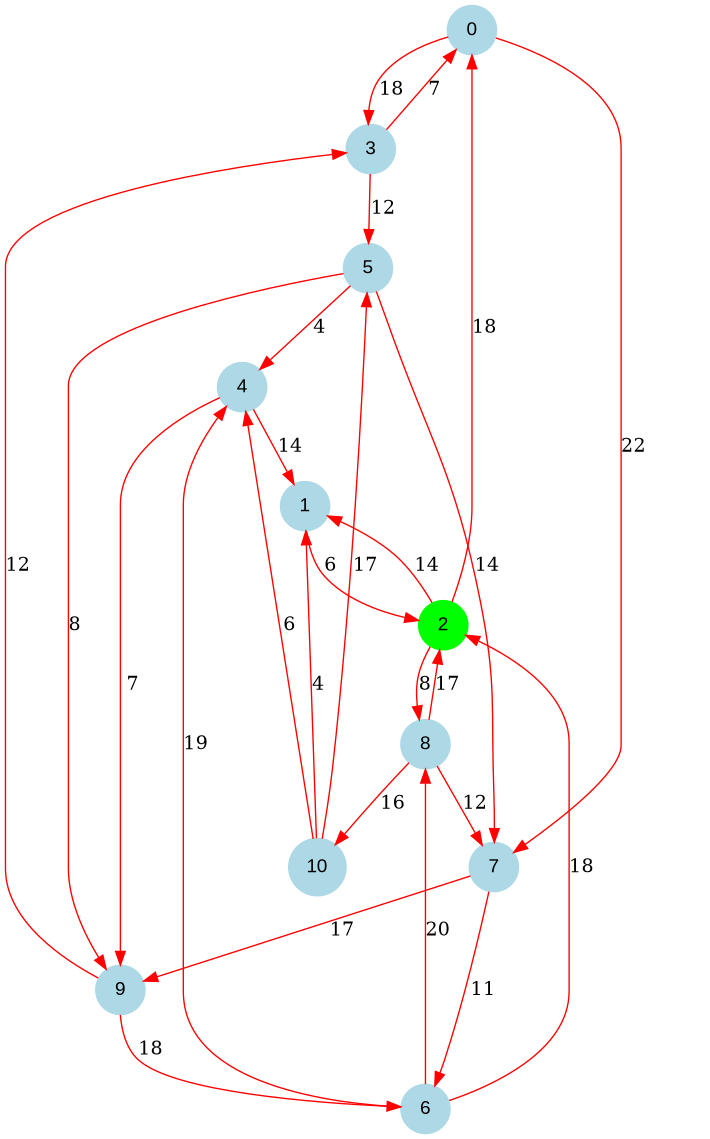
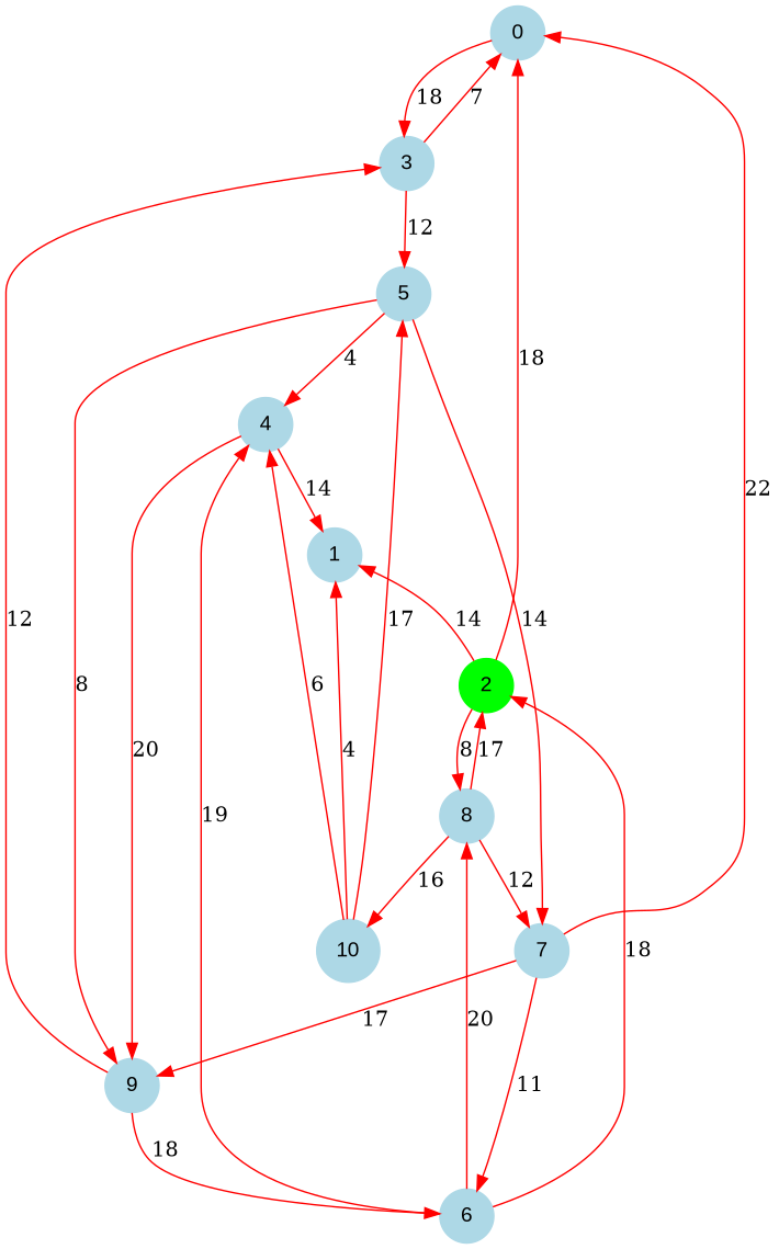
  digraph {
    rankdir=TB
    node [color=lightblue fontname=Arial shape=circle style=filled]
    edge [color=red]
    0
    3
    5
    2 [color=green]
    1
    8
    6
    4
    7
    10
    9
    0 -> 3 [label=18]
    3 -> 0 [label=7]
    3 -> 5 [label=12]
    5 -> 4 [label=4]
    5 -> 7 [label=14]
    5 -> 9 [label=8]
    2 -> 0 [label=18]
    2 -> 1 [label=14]
    2 -> 8 [label=8]
-   1 -> 2 [label=6]
    8 -> 2 [label=17]
    8 -> 7 [label=12]
    8 -> 10 [label=16]
    6 -> 2 [label=18]
    6 -> 8 [label=20]
    6 -> 4 [label=19]
    4 -> 1 [label=14]
-   4 -> 9 [label=7]
-   0 -> 7 [label=22]
+   4 -> 9 [label=20]
+   7 -> 0 [label=22]
    7 -> 6 [label=11]
    7 -> 9 [label=17]
    10 -> 5 [label=17]
    10 -> 1 [label=4]
    10 -> 4 [label=6]
    9 -> 3 [label=12]
    9 -> 6 [label=18]
  }
